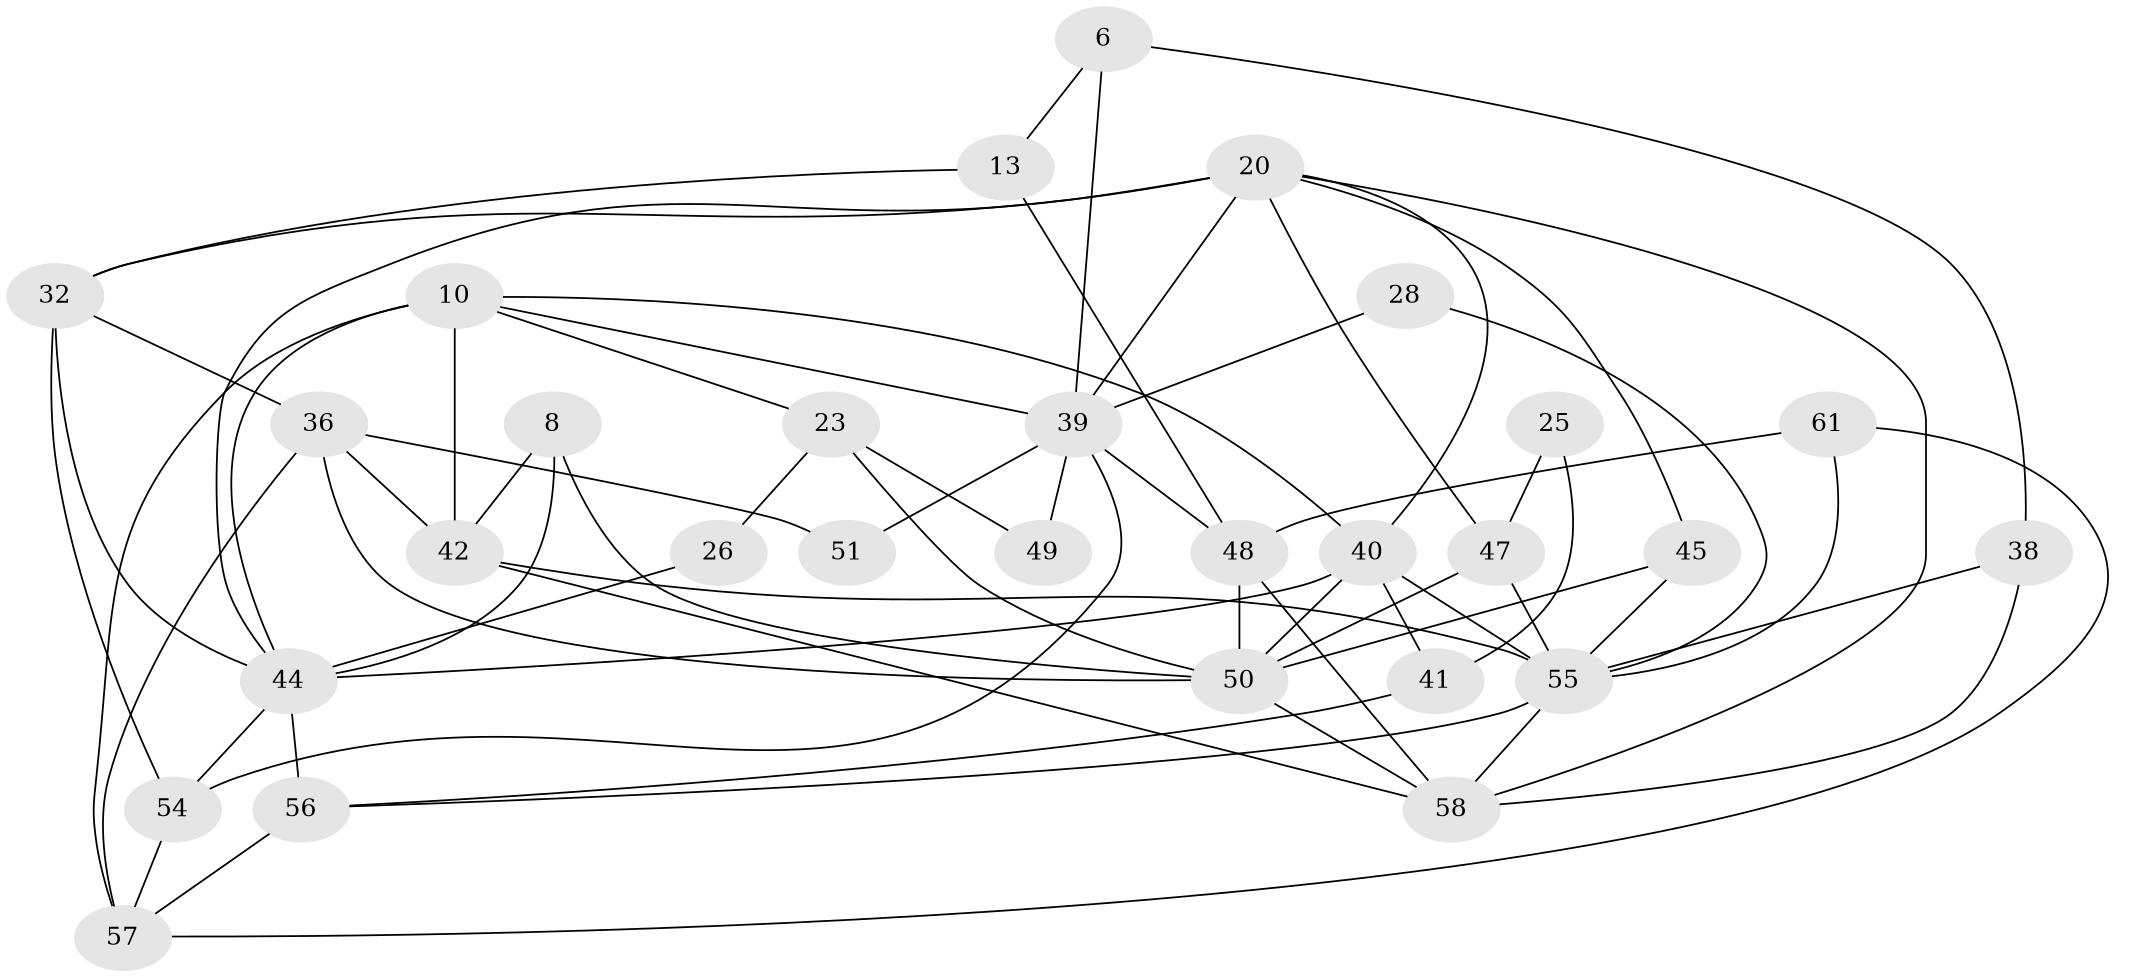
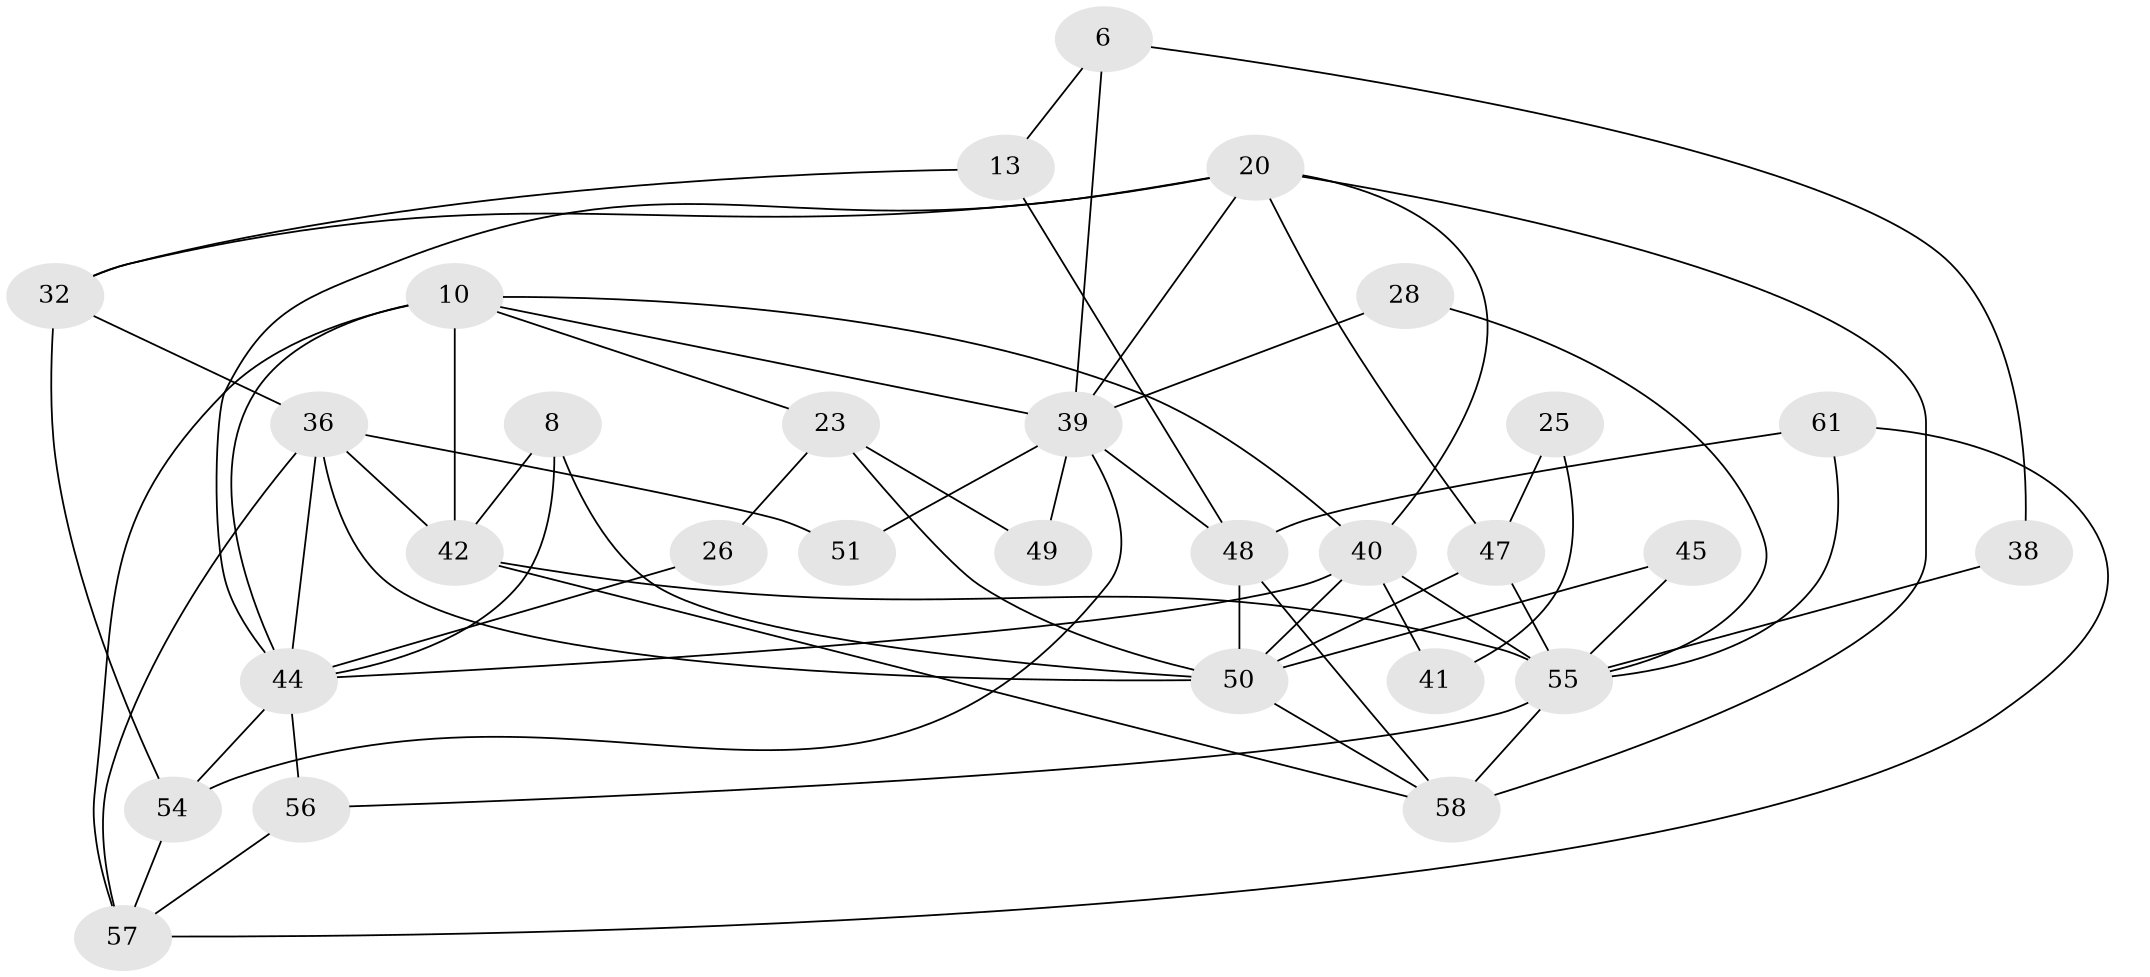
  graph {
    node [color=gray90 style=filled]
    6
    13
    38 [super="+2"]
    39 [super="+18"]
    32 [super="+22"]
    48 [super="+12+34+30"]
    58 [super="+21"]
    55 [super="+19+53"]
    49
    54
    51
    42 [super="+17"]
    8
    44 [super="+10+35"]
    50 [super="+14+43"]
    56 [super="+46"]
    36 [super="+29"]
    n18 [label=10]
    23
    40 [super="+37"]
    57 [super="+52"]
    26
    41
    20 [super="+15"]
    45
    47
    25
    28
    n29 [label=61]
    6 -- 13
    6 -- 38
    6 -- 39
    13 -- 32
    13 -- 48 [weight=2]
-   38 -- 58 [weight=3]
    38 -- 55
    39 -- 48
    39 -- 49
    39 -- 54
    39 -- 51
    32 -- 54
    32 -- 36 [weight=2]
    48 -- 58 [weight=3]
    48 -- 50 [weight=4]
    55 -- 58
    55 -- 56
    54 -- 57
    42 -- 58
    42 -- 55
    8 -- 42
    8 -- 44
    8 -- 50
    44 -- 54
    44 -- 56 [weight=3]
    50 -- 58
    56 -- 57
    36 -- 51
    36 -- 42
-   32 -- 44 [weight=2]
+   36 -- 44 [weight=2]
    36 -- 50
    36 -- 57
    n18 -- 39
    n18 -- 42 [weight=2]
    n18 -- 44
    n18 -- 23
    n18 -- 40
    n18 -- 57 [weight=2]
    23 -- 49
    23 -- 50
    23 -- 26
    40 -- 55 [weight=2]
    40 -- 44
    40 -- 50 [weight=2]
    40 -- 41
    26 -- 44
-   41 -- 56
    20 -- 39 [weight=2]
    20 -- 32
    20 -- 58
    20 -- 44
    20 -- 40
-   20 -- 45
    20 -- 47
    45 -- 55
    45 -- 50
    47 -- 55
    47 -- 50
    25 -- 41
    25 -- 47
    28 -- 39
    28 -- 55
    n29 -- 48 [weight=2]
    n29 -- 55 [weight=2]
    n29 -- 57
  }
